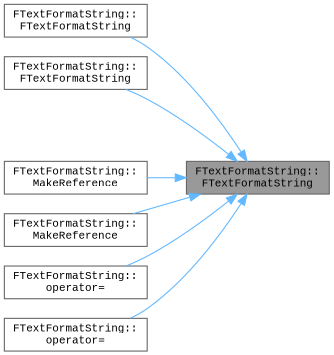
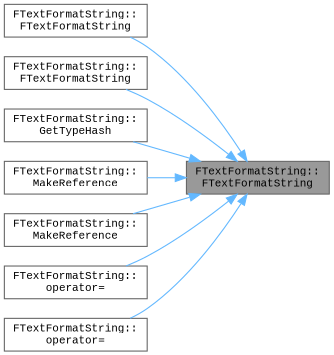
  digraph {
    rankdir=RL
    fontname="Liberation Mono"
    node [color=grey40 fillcolor=white fontname="Liberation Mono" fontsize=10 shape=box style=filled]
    edge [color=steelblue1 dir=back fontname="Liberation Mono" fontsize=10 labelfontname=Helvetica labelfontsize=10 style=solid]
    n1 [color=gray40 fillcolor=grey60 fontcolor=black height=0.2 label="FTextFormatString::\lFTextFormatString" width=0.4]
    n2 [height=0.2 label="FTextFormatString::\lFTextFormatString" width=0.4]
    n3 [height=0.2 label="FTextFormatString::\lFTextFormatString" width=0.4]
+   n4 [height=0.2 label="FTextFormatString::\lGetTypeHash" width=0.4]
    n5 [height=0.2 label="FTextFormatString::\lMakeReference" width=0.4]
    n6 [height=0.2 label="FTextFormatString::\lMakeReference" width=0.4]
    n7 [height=0.2 label="FTextFormatString::\loperator=" width=0.4]
    n8 [height=0.2 label="FTextFormatString::\loperator=" width=0.4]
    n1 -> n2
    n1 -> n3
+   n1 -> n4
    n1 -> n5
    n1 -> n6
    n1 -> n7
    n1 -> n8
  }
